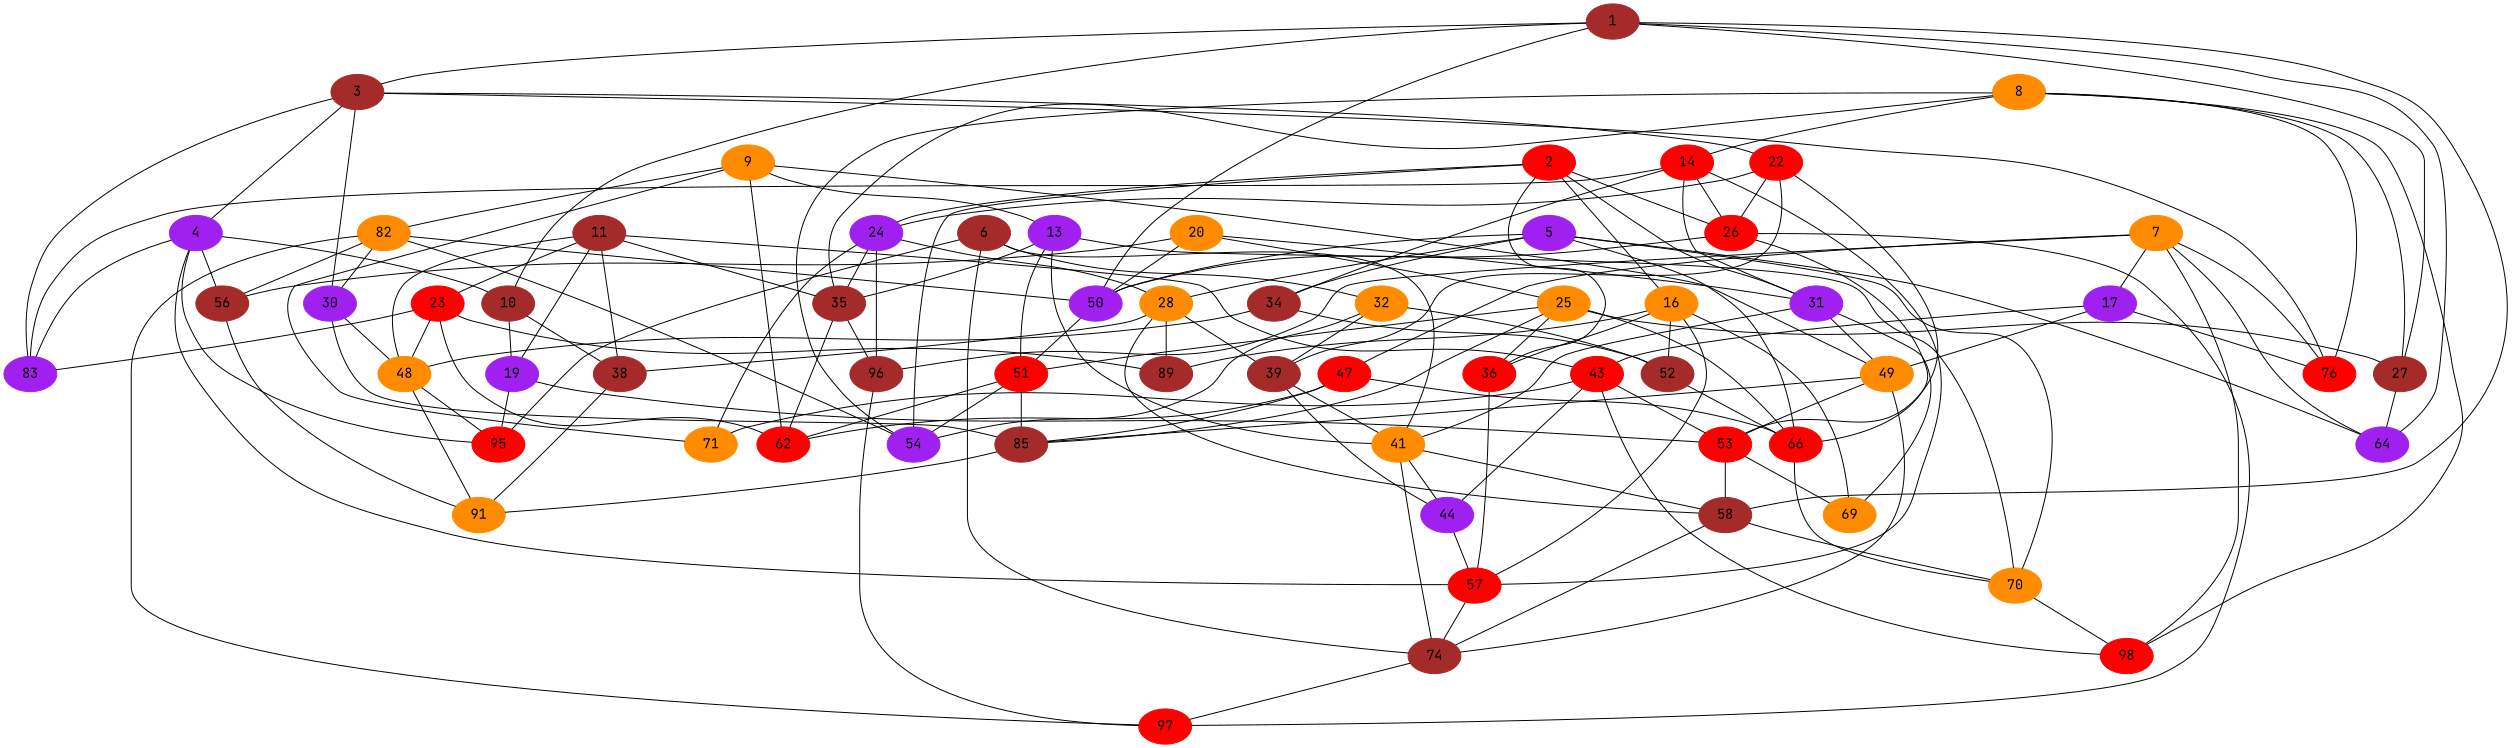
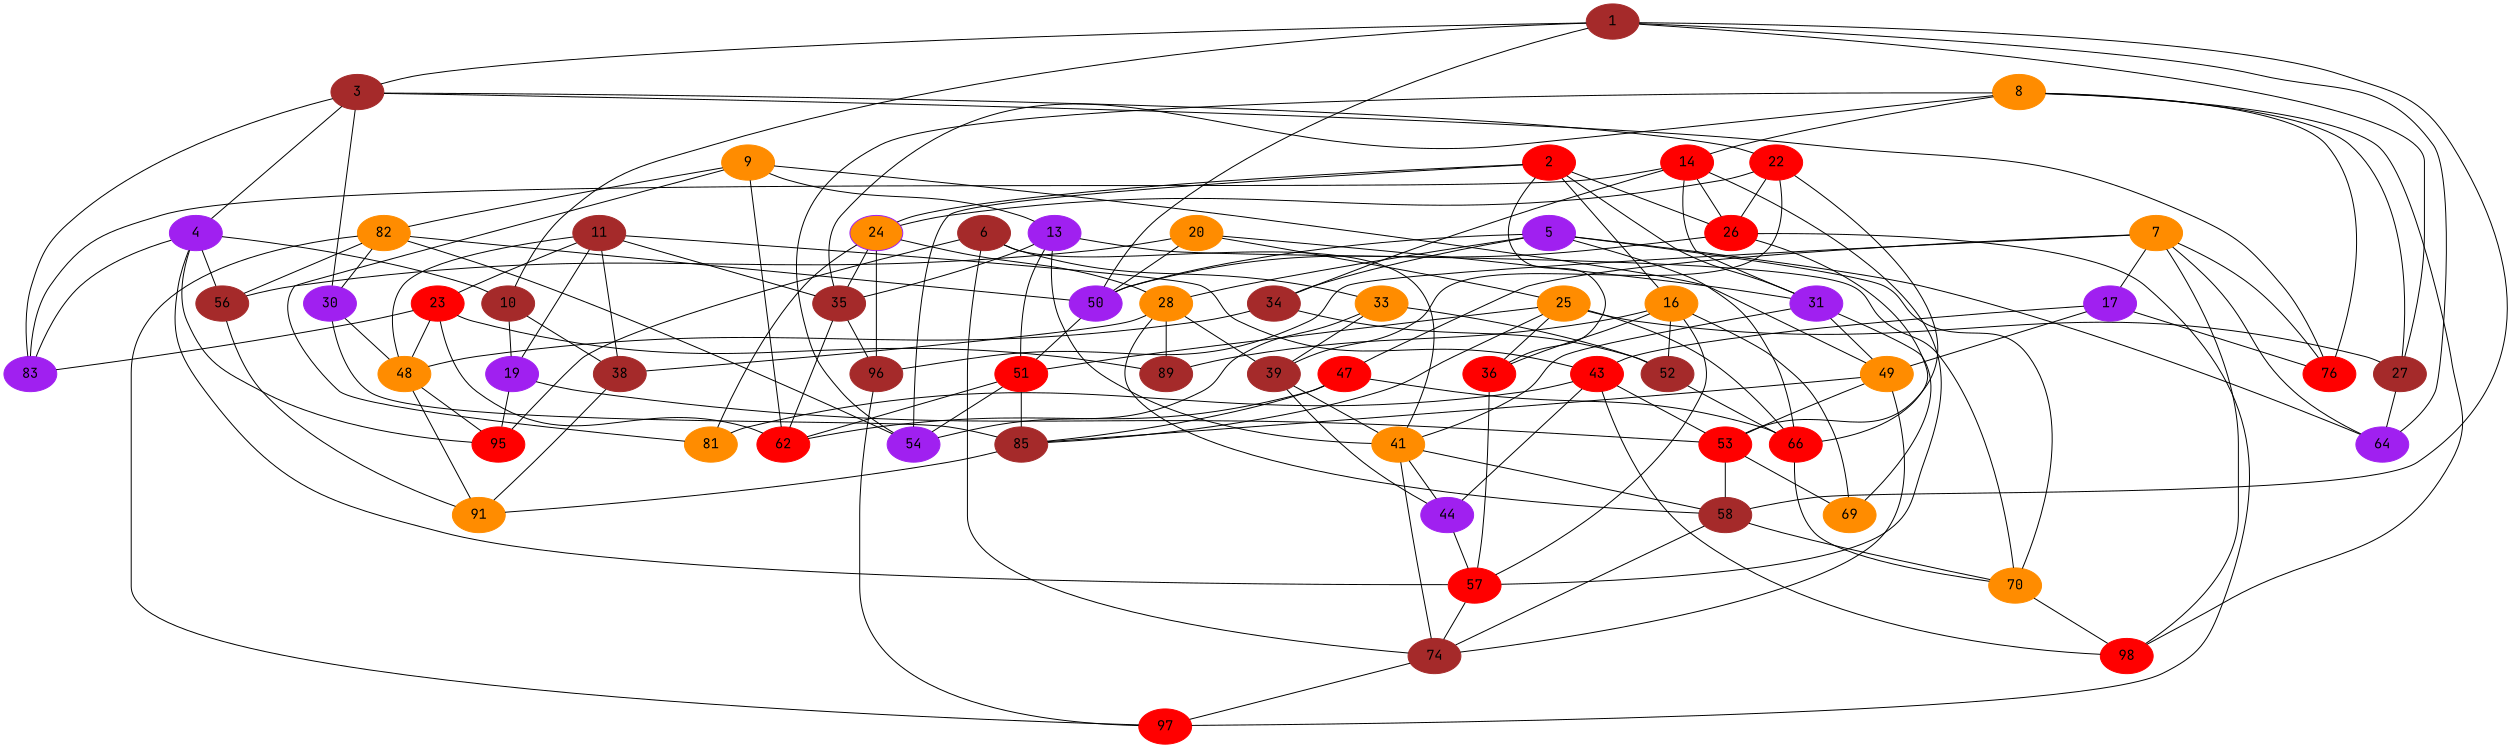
  graph {
    fontname="JetBrains Mono"
    node [color=brown fontname="JetBrains Mono" style=filled]
    edge [fontname="JetBrains Mono"]
    1 [super="+29"]
    3 [super="+72"]
    10
    27
    50 [color=purple super="+84"]
    58 [super="+63"]
    64 [color=purple]
    4 [color=purple super="+18"]
    22 [color=red super="+42"]
    n10 [color=purple label=30]
    76 [color=red]
    83 [color=purple]
    19 [color=purple]
    38
    51 [color=red super="+88"]
    74 [super="+80"]
    70 [color=darkorange]
    2 [color=red super="+37"]
    16 [color=darkorange super="+94"]
-   24 [color=purple super="+30"]
+   24 [color=purple super="+30" fillcolor=darkorange]
    26 [color=red super="+100"]
    31 [color=purple super="+55"]
    36 [color=red]
    54 [color=purple super="+92"]
    57 [color=red super="+59"]
    69 [color=darkorange]
    52
    89
    28 [color=darkorange super="+75"]
    96
    35 [super="+45"]
-   71 [color=darkorange]
+   71 [color=darkorange label=81]
    66 [color=red super="+90"]
    97 [color=red]
    41 [color=darkorange super="+78"]
    49 [color=darkorange super="+61"]
    56
    95 [color=red]
    53 [color=red super="+65"]
    39 [super="+67"]
    48 [color=darkorange super="+77"]
    85 [super="+93"]
    91 [color=darkorange]
    5 [color=purple super="+15"]
    34
-   32 [color=darkorange super="+33"]
+   32 [color=darkorange super="+33" label=33]
    6
    44 [color=purple]
    7 [color=darkorange super="+68"]
    17 [color=purple]
    47 [color=red]
    98 [color=red]
    43 [color=red super="+79"]
    62 [color=red super="+81"]
    8 [color=darkorange super="+21"]
    14 [color=red super="+46"]
    9 [color=darkorange super="+60"]
    n58 [color=darkorange label=82 super="+99"]
    13 [color=purple super="+82"]
    11 [super="+86"]
    23 [color=red super="+87"]
    25 [color=darkorange super="+73"]
    20 [color=darkorange]
    1 -- 3
    1 -- 10
    1 -- 27
    1 -- 50
    1 -- 58
    1 -- 64
    3 -- 4
    3 -- 22
    3 -- n10
    3 -- 76
    3 -- 83
    10 -- 19
    10 -- 38
    27 -- 64
    50 -- 51
    58 -- 74
    58 -- 70
    4 -- 10
    4 -- 83
    4 -- 57
    4 -- 56
    4 -- 95
    22 -- 24
    22 -- 26
    22 -- 53
    22 -- 39 [weight=2]
    n10 -- 48
    n10 -- 85
    19 -- 95
    19 -- 53
    38 -- 91
    51 -- 54
    51 -- 85
    51 -- 62
    74 -- 97
    70 -- 98
    2 -- 16
    2 -- 24
    2 -- 26
    2 -- 31
    2 -- 36
    2 -- 54
    16 -- 36
    16 -- 57
    16 -- 69
    16 -- 52
    16 -- 89
    24 -- 28
    24 -- 96
    24 -- 35
    24 -- 71
    26 -- 50
    26 -- 66
    26 -- 97
    31 -- 69
    31 -- 41
    31 -- 49
    36 -- 57
    57 -- 74
    52 -- 66
    28 -- 58
    28 -- 38
    28 -- 89
    28 -- 39
    96 -- 97
    35 -- 96
    35 -- 62
    66 -- 70
    41 -- 58
    41 -- 74
    41 -- 44
    49 -- 74
    49 -- 53
    49 -- 85
    56 -- 91
    53 -- 58
    53 -- 69
    39 -- 41
    39 -- 44
    48 -- 95
    48 -- 91
    85 -- 91
    5 -- 50
    5 -- 64
    5 -- 70
    5 -- 28
    5 -- 66
    5 -- 34
    34 -- 52
    34 -- 48
    32 -- 54
    32 -- 52
    32 -- 39
    6 -- 74
    6 -- 41
    6 -- 95
    6 -- 32
    44 -- 57
    7 -- 64
    7 -- 76
    7 -- 96
    7 -- 17
    7 -- 47
    7 -- 98
    17 -- 76
    17 -- 49
    17 -- 43
    47 -- 66
    47 -- 85
    47 -- 62
    43 -- 71
    43 -- 53
    43 -- 44
    43 -- 98
    8 -- 27
    8 -- 76
    8 -- 54
    8 -- 35
    8 -- 98
    8 -- 14
    14 -- 83
    14 -- 26
    14 -- 31
    14 -- 57
    14 -- 34
    9 -- 71
    9 -- 49
    9 -- 62 [weight=2]
    9 -- n58
    9 -- 13
    n58 -- 50
    n58 -- n10
    n58 -- 54
    n58 -- 97
    n58 -- 56
    13 -- 51
    13 -- 70
    13 -- 35
    13 -- 41
    11 -- 19
    11 -- 38
    11 -- 35
    11 -- 48
    11 -- 43
    11 -- 23
    23 -- 83
    23 -- 89 [weight=2]
    23 -- 48
    23 -- 62
    25 -- 27
    25 -- 51
    25 -- 36
    25 -- 66
    25 -- 85
    20 -- 50
    20 -- 31
    20 -- 56
    20 -- 25
  }
